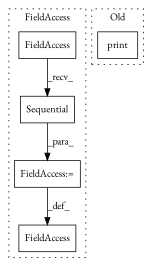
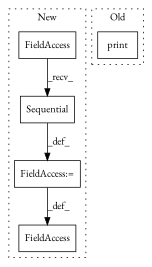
  digraph {
    fontname="EB Garamond"
    node [a=32 fontname="EB Garamond" shape=box]
    edge [fontname="EB Garamond"]
    n1 [l="11,1" label=Sequential s="4193,4240"]
    n2 [a=22 l=5 label=FieldAccess s=4184]
    n3 [a=22 l=7 label=FieldAccess s=4176]
    n4 [a=7 l=1 label="FieldAccess:=" s=4183]
    n5 [l="6,1" label=print s="3284,3319"]
    subgraph cluster_1 {
-     label=FieldAccess
+     label=New
      style=dotted
      n1
      n2
      n3
      n4
    }
    subgraph cluster_2 {
      label=Old
      style=dotted
      n5
    }
-   n1 -> n4 [label=_para_]
+   n1 -> n4 [label=_def_]
    n2 -> n1 [label=_recv_]
    n4 -> n3 [label=_def_]
  }
